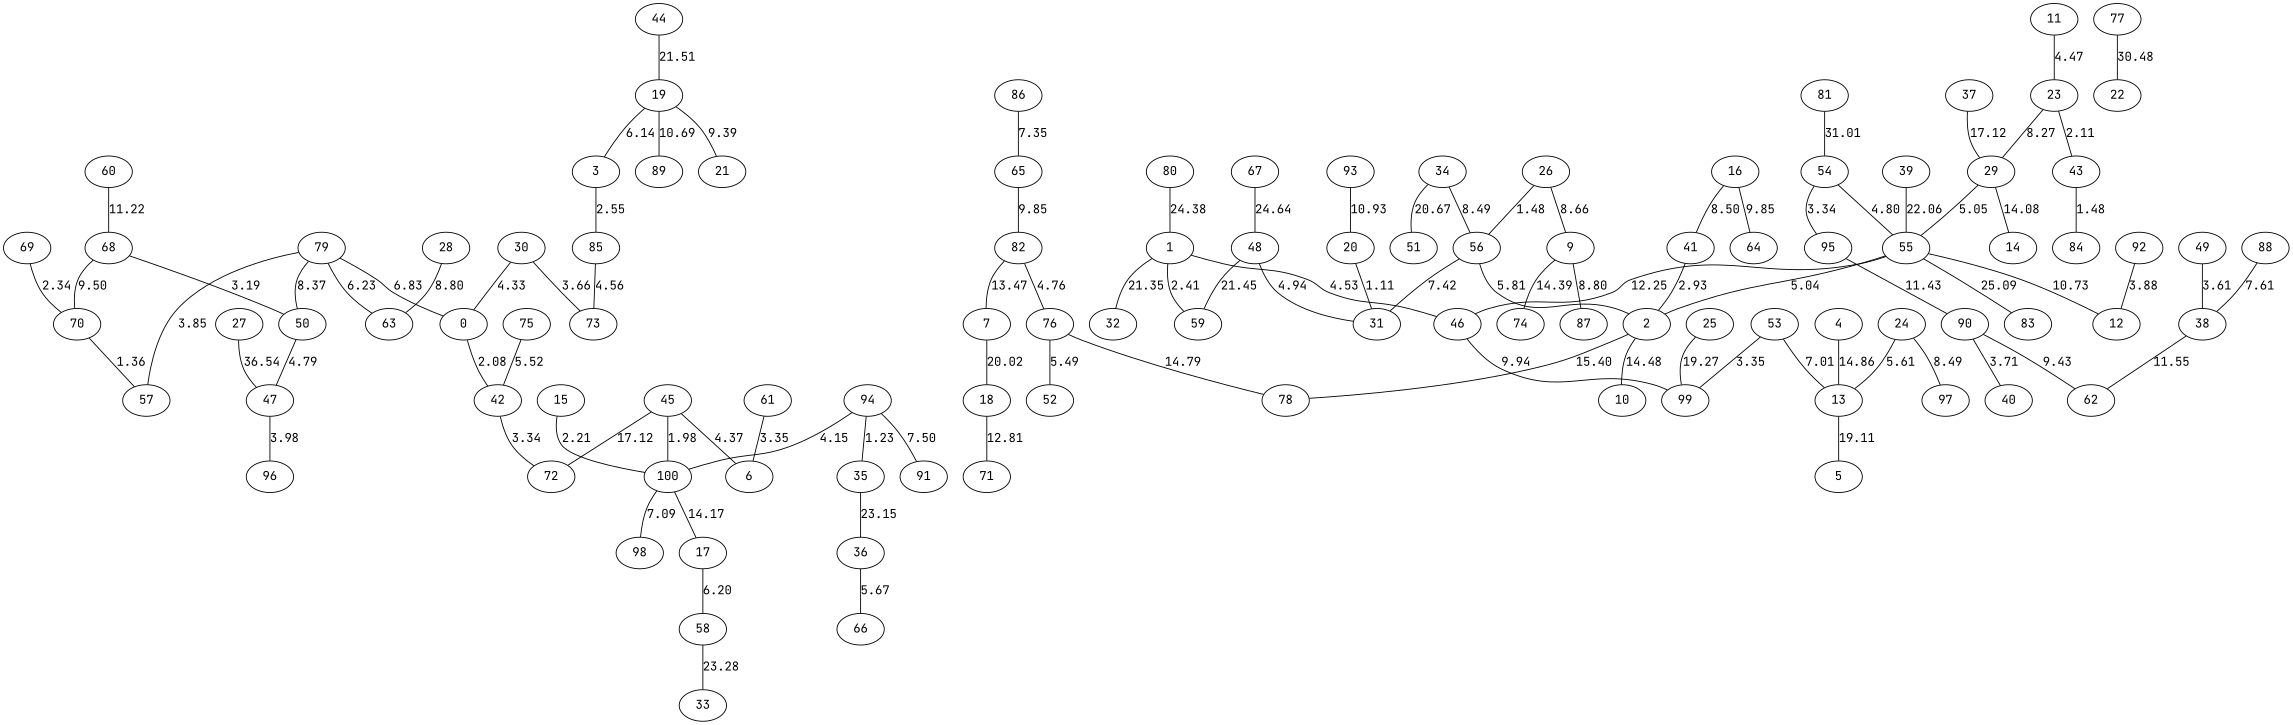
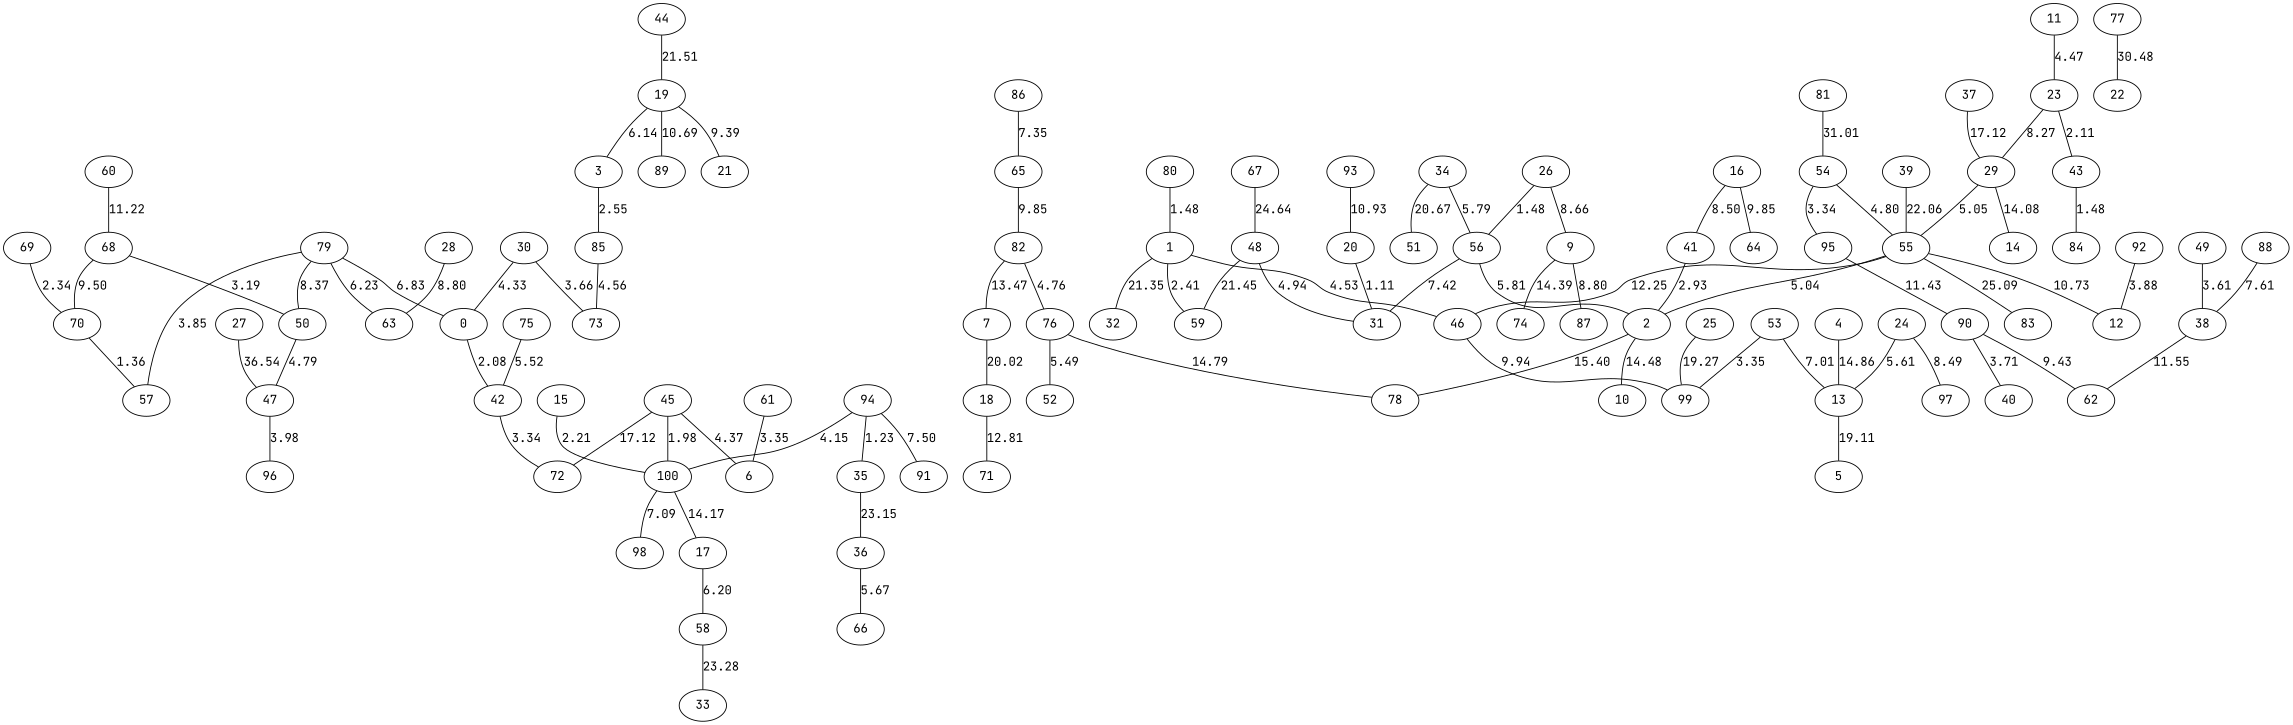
  graph {
    fontname="JetBrains Mono"
    node [fontname="JetBrains Mono"]
    edge [fontname="JetBrains Mono"]
    27
    47
    96
    81
    54
    55
    95
    83
    2
    46
    12
    90
    77
    22
    78
    10
    99
    67
    48
    59
    31
    80
    1
    32
    58
    33
    35
    36
    66
    39
    44
    19
    89
    21
    3
    85
    34
    51
    56
    7
    18
    71
    25
    13
    5
    37
    29
    14
    4
    76
    52
    9
    74
    87
    100
    17
    98
    82
    38
    62
    40
    60
    68
    50
    70
    93
    20
    16
    64
    41
    65
    11
    23
    57
    43
    28
    63
    26
    24
    97
    79
    n82 [label=0]
    42
    84
    88
    94
    91
    86
    53
    72
    73
    75
    45
    6
    30
    92
    49
    61
    69
    15
    27 -- 47 [label=36.54]
    47 -- 96 [label=3.98]
    81 -- 54 [label=31.01]
    54 -- 55 [label=4.80]
    54 -- 95 [label=3.34]
    55 -- 83 [label=25.09]
    55 -- 2 [label=5.04]
    55 -- 46 [label=12.25]
    55 -- 12 [label=10.73]
    95 -- 90 [label=11.43]
    2 -- 78 [label=15.40]
    2 -- 10 [label=14.48]
    46 -- 99 [label=9.94]
    90 -- 62 [label=9.43]
    90 -- 40 [label=3.71]
    77 -- 22 [label=30.48]
    67 -- 48 [label=24.64]
    48 -- 59 [label=21.45]
    48 -- 31 [label=4.94]
-   80 -- 1 [label=24.38]
+   80 -- 1 [label=1.48]
    1 -- 46 [label=4.53]
    1 -- 59 [label=2.41]
    1 -- 32 [label=21.35]
    58 -- 33 [label=23.28]
    35 -- 36 [label=23.15]
    36 -- 66 [label=5.67]
    39 -- 55 [label=22.06]
    44 -- 19 [label=21.51]
    19 -- 89 [label=10.69]
    19 -- 21 [label=9.39]
    19 -- 3 [label=6.14]
    3 -- 85 [label=2.55]
    85 -- 73 [label=4.56]
    34 -- 51 [label=20.67]
-   34 -- 56 [label=8.49]
+   34 -- 56 [label=5.79]
    56 -- 2 [label=5.81]
    56 -- 31 [label=7.42]
    7 -- 18 [label=20.02]
    18 -- 71 [label=12.81]
    25 -- 99 [label=19.27]
    13 -- 5 [label=19.11]
    37 -- 29 [label=17.12]
    29 -- 55 [label=5.05]
    29 -- 14 [label=14.08]
    4 -- 13 [label=14.86]
    76 -- 78 [label=14.79]
    76 -- 52 [label=5.49]
    9 -- 74 [label=14.39]
    9 -- 87 [label=8.80]
    100 -- 17 [label=14.17]
    100 -- 98 [label=7.09]
    17 -- 58 [label=6.20]
    82 -- 7 [label=13.47]
    82 -- 76 [label=4.76]
    38 -- 62 [label=11.55]
    60 -- 68 [label=11.22]
    68 -- 50 [label=3.19]
    68 -- 70 [label=9.50]
    50 -- 47 [label=4.79]
    70 -- 57 [label=1.36]
    93 -- 20 [label=10.93]
    20 -- 31 [label=1.11]
    16 -- 64 [label=9.85]
    16 -- 41 [label=8.50]
    41 -- 2 [label=2.93]
    65 -- 82 [label=9.85]
    11 -- 23 [label=4.47]
    23 -- 29 [label=8.27]
    23 -- 43 [label=2.11]
    43 -- 84 [label=1.48]
    28 -- 63 [label=8.80]
    26 -- 56 [label=1.48]
    26 -- 9 [label=8.66]
    24 -- 13 [label=5.61]
    24 -- 97 [label=8.49]
    79 -- 50 [label=8.37]
    79 -- 57 [label=3.85]
    79 -- 63 [label=6.23]
    79 -- n82 [label=6.83]
    n82 -- 42 [label=2.08]
    42 -- 72 [label=3.34]
    88 -- 38 [label=7.61]
    94 -- 35 [label=1.23]
    94 -- 100 [label=4.15]
    94 -- 91 [label=7.50]
    86 -- 65 [label=7.35]
    53 -- 99 [label=3.35]
    53 -- 13 [label=7.01]
    75 -- 42 [label=5.52]
    45 -- 100 [label=1.98]
    45 -- 72 [label=17.12]
    45 -- 6 [label=4.37]
    30 -- n82 [label=4.33]
    30 -- 73 [label=3.66]
    92 -- 12 [label=3.88]
    49 -- 38 [label=3.61]
    61 -- 6 [label=3.35]
    69 -- 70 [label=2.34]
    15 -- 100 [label=2.21]
  }
